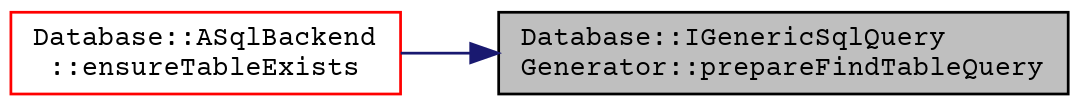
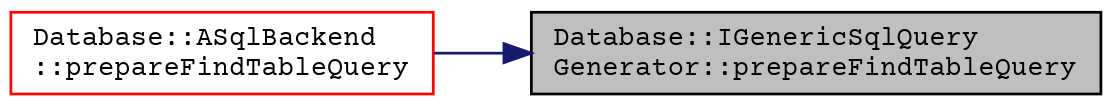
  digraph {
    rankdir=RL
    fontname="Courier Prime"
    node [fontname="Courier Prime" fontsize=10 shape=record style=filled]
    n1 [color=black fillcolor=grey75 fontcolor=black height=0.2 label="Database::IGenericSqlQuery\lGenerator::prepareFindTableQuery" width=0.4]
-   n2 [color=red fillcolor=white height=0.2 label="Database::ASqlBackend\l::ensureTableExists" width=0.4]
+   n2 [color=red fillcolor=white height=0.2 label="Database::ASqlBackend\l::prepareFindTableQuery" width=0.4]
    n1 -> n2 [color=midnightblue dir=back fontname="Courier Prime" fontsize=10 labelfontname=Helvetica labelfontsize=10 style=solid]
  }
